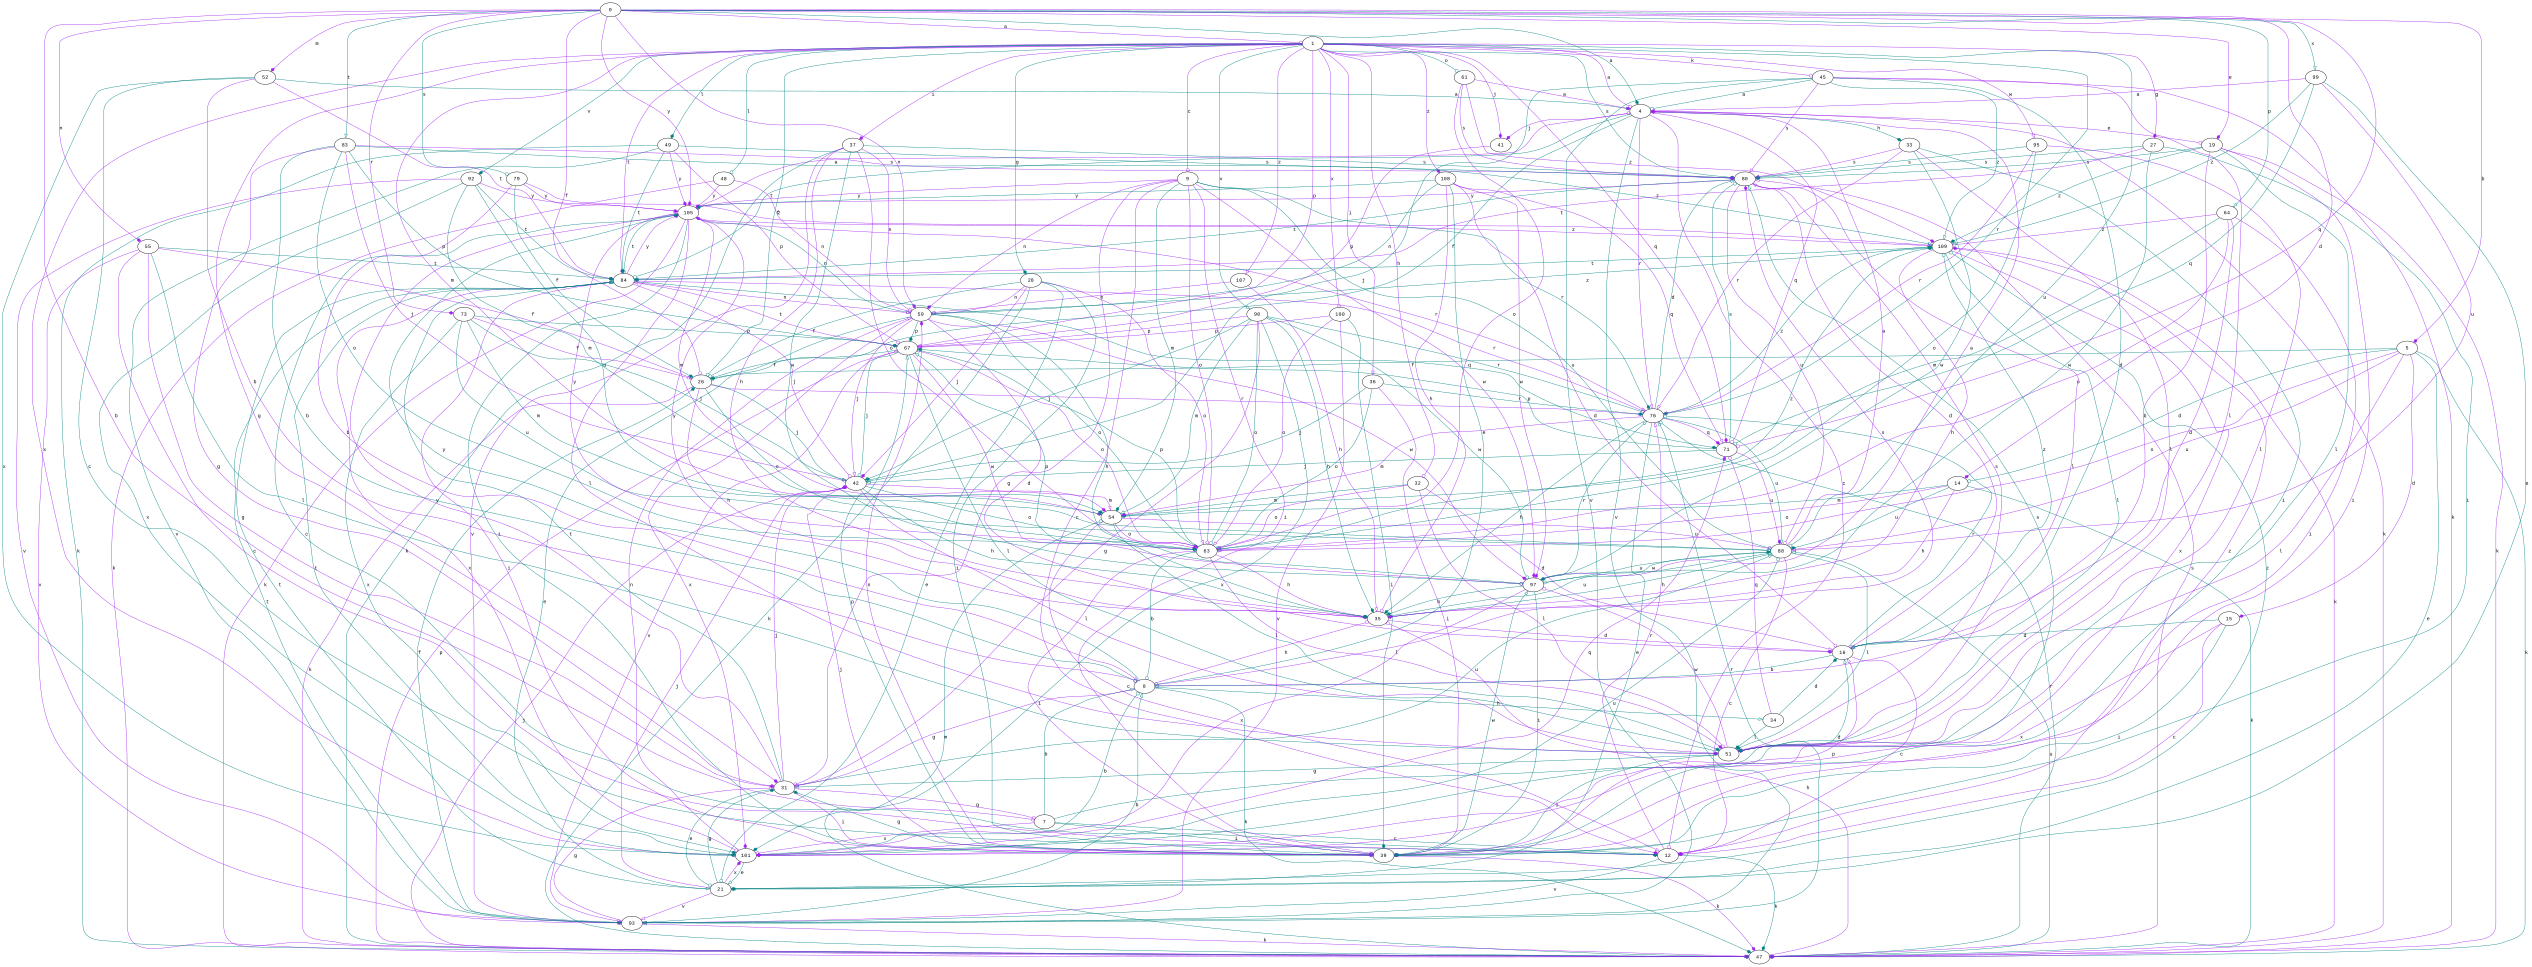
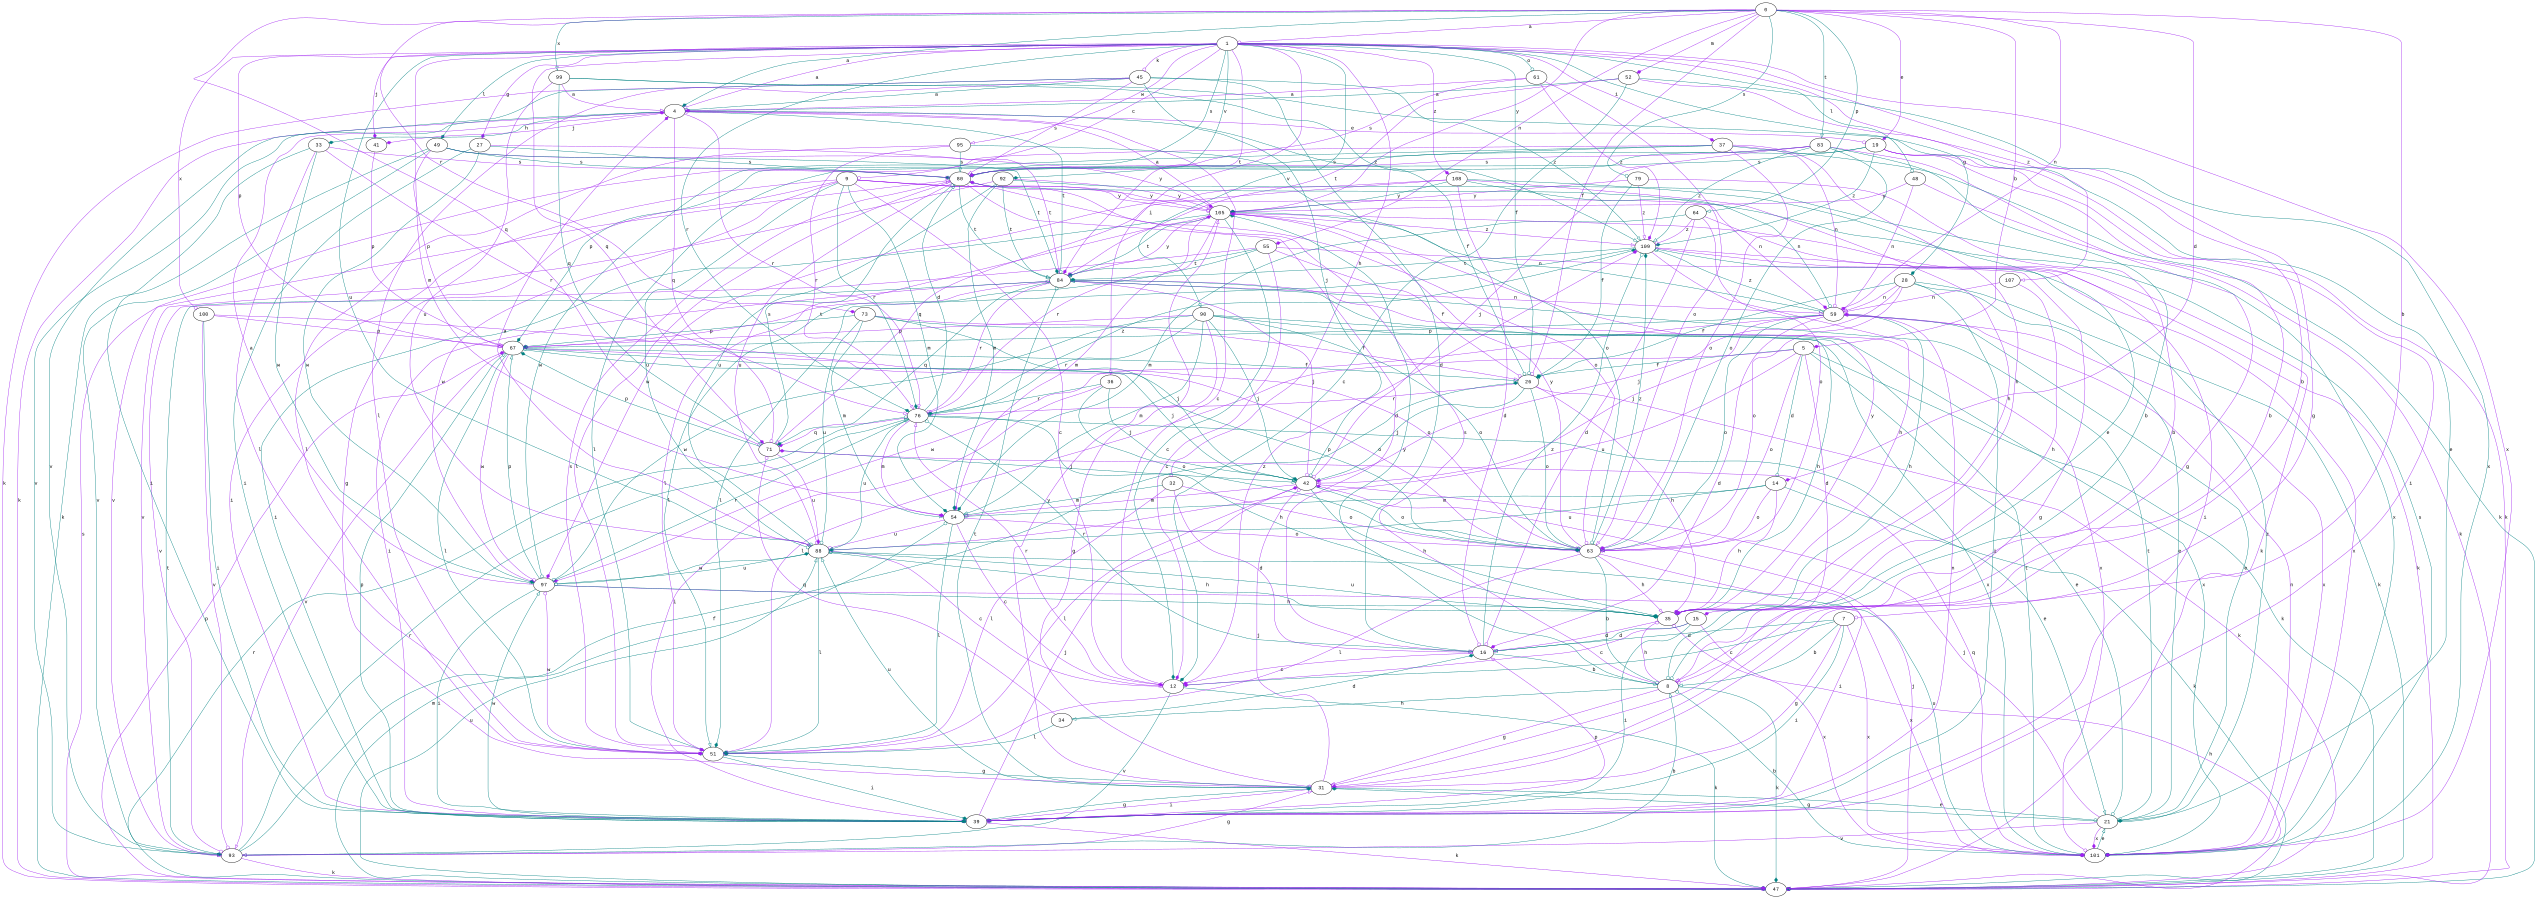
  strict digraph {
    fontname="Liberation Mono"
    node [fontname="Liberation Mono"]
    edge [arrowhead=diamond color=purple fontname="Liberation Mono"]
    0
    1
    4
    5
    7
    14
    19
    26
    52
    55
    59
    64
    71
    73
    79
    83
    99
    105
    9
    27
    28
    31
    32
    36
    37
    41
    45
    48
    49
    54
    61
    67
    76
    80
    84
    88
    90
    92
    95
    100
    101
    107
    108
    12
    33
    47
    93
    15
    21
    51
    63
    8
    16
    39
    35
    109
    42
    97
    34
    0 -> 1 [arrowhead=odot label=a]
    0 -> 4 [color=teal label=a]
    0 -> 5 [label=b]
    0 -> 7 [arrowhead=odot label=b]
    0 -> 14 [label=d]
    0 -> 19 [label=e]
    0 -> 26 [arrowhead=odot label=f]
    0 -> 52 [label=m]
    0 -> 55 [label=n]
    0 -> 59 [label=n]
    0 -> 64 [arrowhead=onormal color=teal label=p]
    0 -> 71 [arrowhead=odot label=q]
    0 -> 73 [label=r]
    0 -> 79 [arrowhead=odot color=teal label=s]
    0 -> 83 [arrowhead=onormal color=teal label=t]
    0 -> 99 [arrowhead=onormal color=teal label=x]
    0 -> 105 [label=y]
    1 -> 4 [arrowhead=odot label=a]
    1 -> 26 [arrowhead=odot color=teal label=f]
    1 -> 71 [label=q]
    1 -> 9 [arrowhead=odot label=c]
    1 -> 27 [label=g]
    1 -> 28 [color=teal label=g]
    1 -> 31 [label=g]
    1 -> 32 [arrowhead=odot label=h]
    1 -> 36 [arrowhead=onormal label=i]
    1 -> 37 [label=i]
    1 -> 41 [label=j]
    1 -> 45 [arrowhead=odot label=k]
    1 -> 48 [arrowhead=odot color=teal label=l]
    1 -> 49 [color=teal label=l]
    1 -> 54 [label=m]
    1 -> 61 [arrowhead=odot color=teal label=o]
    1 -> 67 [arrowhead=onormal label=p]
    1 -> 76 [color=teal label=r]
    1 -> 80 [color=teal label=s]
    1 -> 84 [label=t]
    1 -> 88 [arrowhead=odot color=teal label=u]
    1 -> 90 [arrowhead=onormal color=teal label=v]
    1 -> 92 [color=teal label=v]
    1 -> 95 [arrowhead=onormal label=w]
    1 -> 100 [arrowhead=odot label=x]
    1 -> 101 [arrowhead=odot label=x]
    1 -> 107 [arrowhead=onormal label=z]
    1 -> 108 [label=z]
    4 -> 19 [arrowhead=odot label=e]
    4 -> 26 [arrowhead=odot color=teal label=f]
    4 -> 71 [arrowhead=odot label=q]
    4 -> 41 [label=j]
    4 -> 76 [arrowhead=onormal label=r]
    4 -> 84 [arrowhead=odot color=teal label=t]
    4 -> 12 [arrowhead=odot label=c]
    4 -> 33 [color=teal label=h]
    4 -> 47 [arrowhead=odot label=k]
    4 -> 93 [arrowhead=onormal color=teal label=v]
    5 -> 14 [arrowhead=odot color=teal label=d]
    5 -> 26 [color=teal label=f]
    5 -> 88 [arrowhead=onormal label=u]
    5 -> 47 [arrowhead=odot color=teal label=k]
    5 -> 15 [label=d]
    5 -> 21 [arrowhead=odot color=teal label=e]
    5 -> 51 [arrowhead=onormal label=l]
    5 -> 63 [arrowhead=odot label=o]
-   31 -> 7 [arrowhead=odot label=g]
+   7 -> 31 [arrowhead=odot label=g]
    7 -> 101 [arrowhead=odot label=x]
    7 -> 12 [arrowhead=odot color=teal label=c]
    7 -> 8 [arrowhead=onormal color=teal label=b]
    7 -> 16 [arrowhead=onormal color=teal label=d]
    7 -> 39 [arrowhead=odot color=teal label=i]
    14 -> 54 [arrowhead=odot color=teal label=m]
    14 -> 88 [color=teal label=u]
    14 -> 47 [arrowhead=onormal color=teal label=k]
    14 -> 63 [arrowhead=onormal label=o]
    14 -> 35 [arrowhead=onormal label=h]
    19 -> 80 [color=teal label=s]
    19 -> 47 [label=k]
    19 -> 51 [arrowhead=onormal color=teal label=l]
    19 -> 8 [arrowhead=odot label=b]
    19 -> 39 [label=i]
    19 -> 109 [color=teal label=z]
    26 -> 76 [arrowhead=onormal label=r]
    26 -> 47 [label=k]
    26 -> 63 [arrowhead=odot color=teal label=o]
    26 -> 35 [label=h]
    26 -> 42 [arrowhead=onormal color=teal label=j]
    52 -> 4 [arrowhead=onormal color=teal label=a]
    52 -> 84 [label=t]
    52 -> 101 [color=teal label=x]
    52 -> 12 [color=teal label=c]
    52 -> 8 [arrowhead=odot label=b]
    55 -> 26 [arrowhead=odot label=f]
    55 -> 31 [arrowhead=odot label=g]
    55 -> 84 [color=teal label=t]
    55 -> 12 [label=c]
    55 -> 93 [arrowhead=odot label=v]
    55 -> 51 [arrowhead=onormal color=teal label=l]
    59 -> 67 [color=teal label=p]
    59 -> 101 [label=x]
    59 -> 21 [arrowhead=onormal color=teal label=e]
    59 -> 63 [arrowhead=onormal color=teal label=o]
    59 -> 16 [label=d]
    59 -> 35 [arrowhead=odot color=teal label=h]
    59 -> 109 [arrowhead=odot color=teal label=z]
    59 -> 42 [arrowhead=onormal label=j]
    59 -> 97 [label=w]
    64 -> 54 [color=teal label=m]
    64 -> 63 [arrowhead=odot label=o]
    64 -> 16 [arrowhead=odot label=d]
    64 -> 39 [arrowhead=odot label=i]
    64 -> 109 [arrowhead=odot label=z]
    71 -> 67 [color=teal label=p]
    71 -> 80 [arrowhead=odot color=teal label=s]
    71 -> 88 [label=u]
    71 -> 42 [arrowhead=onormal color=teal label=j]
    73 -> 26 [arrowhead=onormal label=f]
    73 -> 54 [arrowhead=onormal color=teal label=m]
    73 -> 67 [color=teal label=p]
    73 -> 88 [arrowhead=odot color=teal label=u]
    73 -> 101 [color=teal label=x]
    73 -> 42 [arrowhead=onormal color=teal label=j]
    79 -> 26 [color=teal label=f]
    79 -> 105 [label=y]
    79 -> 8 [arrowhead=onormal label=b]
    79 -> 109 [arrowhead=onormal label=z]
    83 -> 31 [label=g]
    83 -> 67 [color=teal label=p]
    83 -> 80 [label=s]
    83 -> 63 [arrowhead=odot color=teal label=o]
    83 -> 8 [arrowhead=odot color=teal label=b]
    83 -> 109 [arrowhead=onormal color=teal label=z]
    83 -> 42 [arrowhead=odot label=j]
    99 -> 4 [arrowhead=onormal label=a]
    99 -> 71 [arrowhead=odot color=teal label=q]
    99 -> 88 [arrowhead=onormal label=u]
    99 -> 21 [color=teal label=e]
    99 -> 109 [arrowhead=onormal color=teal label=z]
    105 -> 4 [arrowhead=odot label=a]
    105 -> 59 [arrowhead=onormal color=teal label=n]
    105 -> 54 [label=m]
    105 -> 76 [arrowhead=onormal label=r]
    105 -> 84 [arrowhead=odot color=teal label=t]
    105 -> 12 [color=teal label=c]
    105 -> 47 [arrowhead=onormal label=k]
    105 -> 51 [label=l]
    105 -> 39 [arrowhead=odot color=teal label=i]
    105 -> 109 [arrowhead=onormal label=z]
    9 -> 59 [label=n]
    9 -> 105 [arrowhead=odot label=y]
    9 -> 31 [arrowhead=odot label=g]
    9 -> 54 [color=teal label=m]
    9 -> 76 [color=teal label=r]
    9 -> 88 [arrowhead=odot color=teal label=u]
    9 -> 12 [label=c]
    9 -> 63 [arrowhead=odot label=o]
    9 -> 39 [arrowhead=onormal label=i]
    9 -> 97 [label=w]
    27 -> 80 [color=teal label=s]
    27 -> 84 [arrowhead=onormal label=t]
    27 -> 39 [arrowhead=odot color=teal label=i]
    27 -> 97 [color=teal label=w]
    28 -> 26 [arrowhead=odot color=teal label=f]
    28 -> 59 [arrowhead=onormal label=n]
    28 -> 47 [arrowhead=odot color=teal label=k]
    28 -> 21 [arrowhead=odot color=teal label=e]
    28 -> 63 [arrowhead=onormal label=o]
    28 -> 39 [arrowhead=onormal color=teal label=i]
    28 -> 42 [label=j]
    31 -> 105 [arrowhead=onormal label=y]
    31 -> 84 [arrowhead=odot color=teal label=t]
    31 -> 88 [arrowhead=onormal color=teal label=u]
    31 -> 21 [arrowhead=odot color=teal label=e]
    31 -> 39 [arrowhead=odot label=i]
    31 -> 42 [arrowhead=odot label=j]
    32 -> 54 [arrowhead=odot color=teal label=m]
    32 -> 51 [arrowhead=odot label=l]
    32 -> 63 [arrowhead=onormal label=o]
    32 -> 16 [arrowhead=onormal label=d]
    36 -> 76 [color=teal label=r]
    36 -> 63 [arrowhead=odot color=teal label=o]
    36 -> 39 [arrowhead=odot label=i]
    36 -> 42 [arrowhead=onormal color=teal label=j]
    37 -> 59 [arrowhead=odot label=n]
    37 -> 80 [color=teal label=s]
    37 -> 47 [color=teal label=k]
    37 -> 93 [arrowhead=onormal label=v]
    37 -> 63 [label=o]
    37 -> 35 [arrowhead=onormal label=h]
    37 -> 97 [arrowhead=odot color=teal label=w]
    41 -> 67 [arrowhead=onormal label=p]
    45 -> 4 [arrowhead=odot color=teal label=a]
    45 -> 80 [arrowhead=onormal label=s]
    45 -> 47 [label=k]
    45 -> 93 [arrowhead=onormal color=teal label=v]
    45 -> 51 [label=l]
    45 -> 16 [arrowhead=onormal color=teal label=d]
    45 -> 109 [arrowhead=onormal color=teal label=z]
    45 -> 42 [arrowhead=odot color=teal label=j]
    48 -> 59 [arrowhead=odot label=n]
    48 -> 105 [label=y]
    48 -> 47 [arrowhead=odot label=k]
    49 -> 105 [label=y]
    49 -> 67 [arrowhead=odot label=p]
    49 -> 80 [arrowhead=odot color=teal label=s]
    49 -> 84 [color=teal label=t]
    49 -> 47 [arrowhead=odot color=teal label=k]
    49 -> 93 [color=teal label=v]
    54 -> 88 [arrowhead=odot label=u]
    54 -> 12 [arrowhead=onormal label=c]
    54 -> 51 [color=teal label=l]
    54 -> 63 [label=o]
    61 -> 4 [label=a]
    61 -> 80 [label=s]
    61 -> 63 [arrowhead=onormal label=o]
    61 -> 109 [label=z]
    67 -> 26 [arrowhead=onormal color=teal label=f]
    67 -> 84 [arrowhead=onormal label=t]
    67 -> 93 [arrowhead=onormal label=v]
    67 -> 51 [arrowhead=odot color=teal label=l]
    67 -> 63 [arrowhead=odot label=o]
    67 -> 42 [arrowhead=odot color=teal label=j]
    67 -> 97 [arrowhead=odot label=w]
    76 -> 71 [label=q]
    76 -> 54 [label=m]
    76 -> 80 [arrowhead=onormal color=teal label=d]
    76 -> 88 [arrowhead=onormal color=teal label=u]
    76 -> 21 [arrowhead=onormal color=teal label=e]
    76 -> 35 [color=teal label=h]
    76 -> 109 [color=teal label=z]
    80 -> 105 [arrowhead=odot label=y]
    80 -> 84 [arrowhead=onormal color=teal label=t]
    80 -> 88 [arrowhead=odot label=u]
    80 -> 51 [arrowhead=onormal label=l]
    80 -> 16 [arrowhead=odot label=d]
    84 -> 59 [arrowhead=onormal label=n]
    84 -> 71 [color=teal label=q]
    84 -> 105 [label=y]
    84 -> 76 [arrowhead=odot label=r]
    84 -> 101 [arrowhead=odot label=x]
    84 -> 39 [label=i]
    84 -> 42 [arrowhead=odot label=j]
    88 -> 4 [label=a]
    88 -> 12 [arrowhead=odot label=c]
    88 -> 51 [color=teal label=l]
    88 -> 35 [arrowhead=odot color=teal label=h]
    88 -> 97 [arrowhead=odot color=teal label=w]
    90 -> 31 [arrowhead=odot label=g]
    90 -> 54 [arrowhead=onormal color=teal label=m]
    90 -> 67 [arrowhead=odot label=p]
    90 -> 76 [arrowhead=odot color=teal label=r]
    90 -> 101 [color=teal label=x]
    90 -> 63 [arrowhead=odot color=teal label=o]
    90 -> 35 [color=teal label=h]
    90 -> 42 [color=teal label=j]
    90 -> 97 [arrowhead=odot color=teal label=w]
    92 -> 105 [arrowhead=onormal label=y]
    92 -> 54 [color=teal label=m]
    92 -> 84 [arrowhead=onormal color=teal label=t]
    92 -> 88 [arrowhead=odot color=teal label=u]
    92 -> 101 [arrowhead=odot color=teal label=x]
    92 -> 93 [arrowhead=odot label=v]
    95 -> 76 [arrowhead=onormal label=r]
    95 -> 80 [arrowhead=onormal color=teal label=s]
    95 -> 51 [label=l]
    95 -> 63 [arrowhead=odot color=teal label=o]
    100 -> 67 [arrowhead=onormal label=p]
    100 -> 93 [arrowhead=odot label=v]
    100 -> 63 [arrowhead=onormal label=o]
    100 -> 39 [color=teal label=i]
    101 -> 59 [arrowhead=onormal label=n]
    101 -> 71 [label=q]
    101 -> 80 [arrowhead=onormal color=teal label=s]
    101 -> 84 [arrowhead=onormal color=teal label=t]
    101 -> 88 [arrowhead=odot color=teal label=u]
    101 -> 21 [arrowhead=onormal color=teal label=e]
    101 -> 8 [arrowhead=odot color=teal label=b]
    107 -> 59 [arrowhead=onormal label=n]
    107 -> 35 [arrowhead=onormal label=h]
    108 -> 59 [arrowhead=odot color=teal label=n]
    108 -> 71 [arrowhead=onormal label=q]
    108 -> 105 [color=teal label=y]
    108 -> 8 [arrowhead=odot color=teal label=e]
    108 -> 16 [arrowhead=odot label=d]
    108 -> 35 [arrowhead=odot label=h]
    108 -> 97 [label=w]
    12 -> 76 [arrowhead=onormal label=r]
    12 -> 47 [color=teal label=k]
    12 -> 93 [arrowhead=onormal color=teal label=v]
    12 -> 109 [label=z]
    33 -> 76 [arrowhead=onormal label=r]
    33 -> 80 [arrowhead=onormal label=s]
    33 -> 51 [arrowhead=onormal label=l]
    33 -> 39 [arrowhead=odot color=teal label=i]
    33 -> 97 [arrowhead=onormal color=teal label=w]
    47 -> 54 [arrowhead=odot color=teal label=m]
-   47 -> 67 [arrowhead=odot label=p]
+   47 -> 67 [label=p]
    47 -> 76 [arrowhead=odot color=teal label=r]
    47 -> 80 [arrowhead=onormal label=s]
    47 -> 88 [arrowhead=onormal color=teal label=u]
    47 -> 35 [arrowhead=odot label=h]
    47 -> 42 [label=j]
    93 -> 26 [color=teal label=f]
    93 -> 31 [arrowhead=onormal label=g]
    93 -> 76 [arrowhead=onormal color=teal label=r]
    93 -> 84 [arrowhead=odot color=teal label=t]
    93 -> 47 [arrowhead=onormal label=k]
    93 -> 8 [arrowhead=onormal color=teal label=b]
    15 -> 101 [label=x]
    15 -> 12 [label=c]
    15 -> 16 [arrowhead=onormal color=teal label=d]
    15 -> 39 [arrowhead=onormal color=teal label=i]
    21 -> 31 [color=teal label=g]
    21 -> 84 [arrowhead=onormal color=teal label=t]
    21 -> 101 [label=x]
    21 -> 93 [arrowhead=onormal label=v]
    21 -> 109 [arrowhead=odot color=teal label=z]
    21 -> 42 [arrowhead=odot label=j]
    51 -> 31 [arrowhead=onormal color=teal label=g]
    51 -> 80 [arrowhead=onormal label=s]
    51 -> 39 [color=teal label=i]
    51 -> 97 [arrowhead=odot label=w]
    63 -> 105 [arrowhead=onormal label=y]
    63 -> 67 [arrowhead=odot color=teal label=p]
    63 -> 51 [label=l]
    63 -> 8 [arrowhead=odot color=teal label=b]
    63 -> 39 [arrowhead=odot label=i]
    63 -> 35 [arrowhead=onormal label=h]
    63 -> 109 [color=teal label=z]
    8 -> 105 [color=teal label=y]
    8 -> 31 [arrowhead=onormal label=g]
    8 -> 80 [label=s]
    8 -> 47 [color=teal label=k]
    8 -> 35 [arrowhead=odot label=h]
    8 -> 34 [arrowhead=onormal color=teal label=h]
    16 -> 76 [arrowhead=odot color=teal label=r]
    16 -> 12 [label=c]
    16 -> 8 [arrowhead=onormal color=teal label=b]
    16 -> 109 [arrowhead=odot color=teal label=z]
    39 -> 59 [label=n]
    39 -> 31 [color=teal label=g]
    39 -> 67 [arrowhead=onormal color=teal label=p]
    39 -> 47 [label=k]
    39 -> 16 [arrowhead=onormal label=p]
    39 -> 42 [label=j]
    39 -> 97 [arrowhead=onormal color=teal label=w]
    35 -> 105 [label=y]
    35 -> 88 [arrowhead=odot color=teal label=u]
    35 -> 16 [arrowhead=odot label=d]
    109 -> 84 [color=teal label=t]
    109 -> 101 [label=x]
    109 -> 47 [arrowhead=odot label=k]
    109 -> 51 [color=teal label=l]
    109 -> 35 [label=h]
    42 -> 54 [arrowhead=onormal label=m]
    42 -> 51 [arrowhead=onormal label=l]
    42 -> 63 [color=teal label=o]
    42 -> 35 [color=teal label=h]
    97 -> 4 [label=a]
    97 -> 67 [arrowhead=onormal color=teal label=p]
    97 -> 76 [arrowhead=onormal color=teal label=r]
    97 -> 88 [color=teal label=u]
    97 -> 101 [label=x]
    97 -> 39 [arrowhead=onormal color=teal label=i]
    97 -> 35 [color=teal label=h]
    34 -> 71 [arrowhead=odot label=q]
    34 -> 51 [color=teal label=l]
    34 -> 16 [color=teal label=d]
  }
